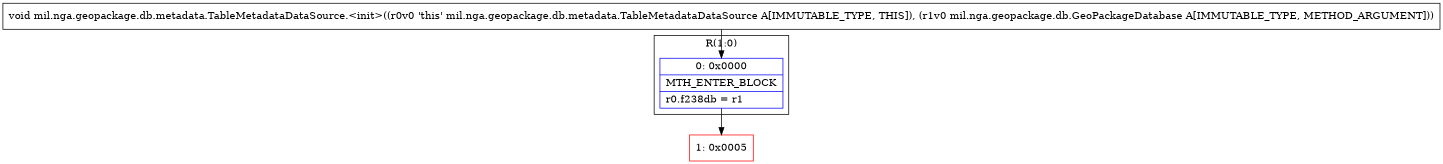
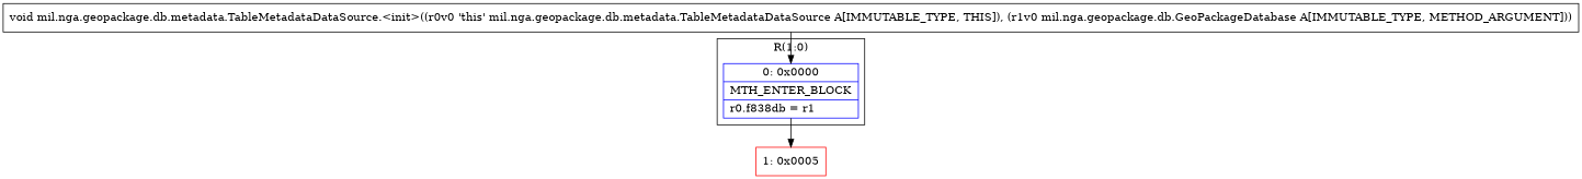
  digraph {
    node [shape=record]
-   n1 [color=blue label="{0\:\ 0x0000|MTH_ENTER_BLOCK\l|r0.f238db = r1\l}"]
+   n1 [color=blue label="{0\:\ 0x0000|MTH_ENTER_BLOCK\l|r0.f838db = r1\l}"]
    n2 [color=red label="{1\:\ 0x0005}"]
    n3 [label="{void mil.nga.geopackage.db.metadata.TableMetadataDataSource.\<init\>((r0v0 'this' mil.nga.geopackage.db.metadata.TableMetadataDataSource A[IMMUTABLE_TYPE, THIS]), (r1v0 mil.nga.geopackage.db.GeoPackageDatabase A[IMMUTABLE_TYPE, METHOD_ARGUMENT])) }"]
    subgraph cluster_1 {
      label="R(1:0)"
      n1
    }
    n1 -> n2
    n3 -> n1
  }
